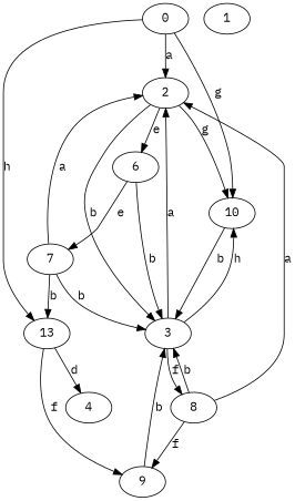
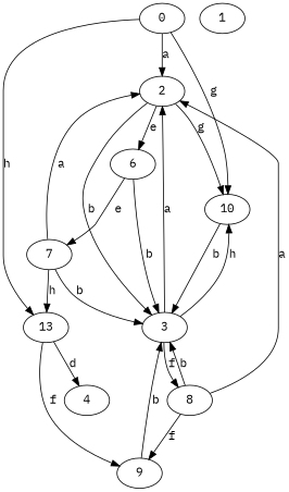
  strict digraph {
    fontname="IBM Plex Mono"
    node [fontname="IBM Plex Mono"]
    edge [fontname="IBM Plex Mono"]
    0
    2
    10
    13
    3
    6
    9
    4
    1
    8
    7
    0 -> 2 [label=a]
    0 -> 10 [label=g]
    0 -> 13 [label=h]
    2 -> 10 [label=g]
    2 -> 3 [label=b]
    2 -> 6 [label=e]
    10 -> 3 [label=b]
    13 -> 9 [label=f]
    13 -> 4 [label=d]
    3 -> 2 [label=a]
    3 -> 10 [label=h]
    3 -> 8 [label=f]
    6 -> 3 [label=b]
    6 -> 7 [label=e]
    9 -> 3 [label=b]
    8 -> 2 [label=a]
    8 -> 3 [label=b]
    8 -> 9 [label=f]
    7 -> 2 [label=a]
-   7 -> 13 [label=b]
+   7 -> 13 [label=h]
    7 -> 3 [label=b]
  }
